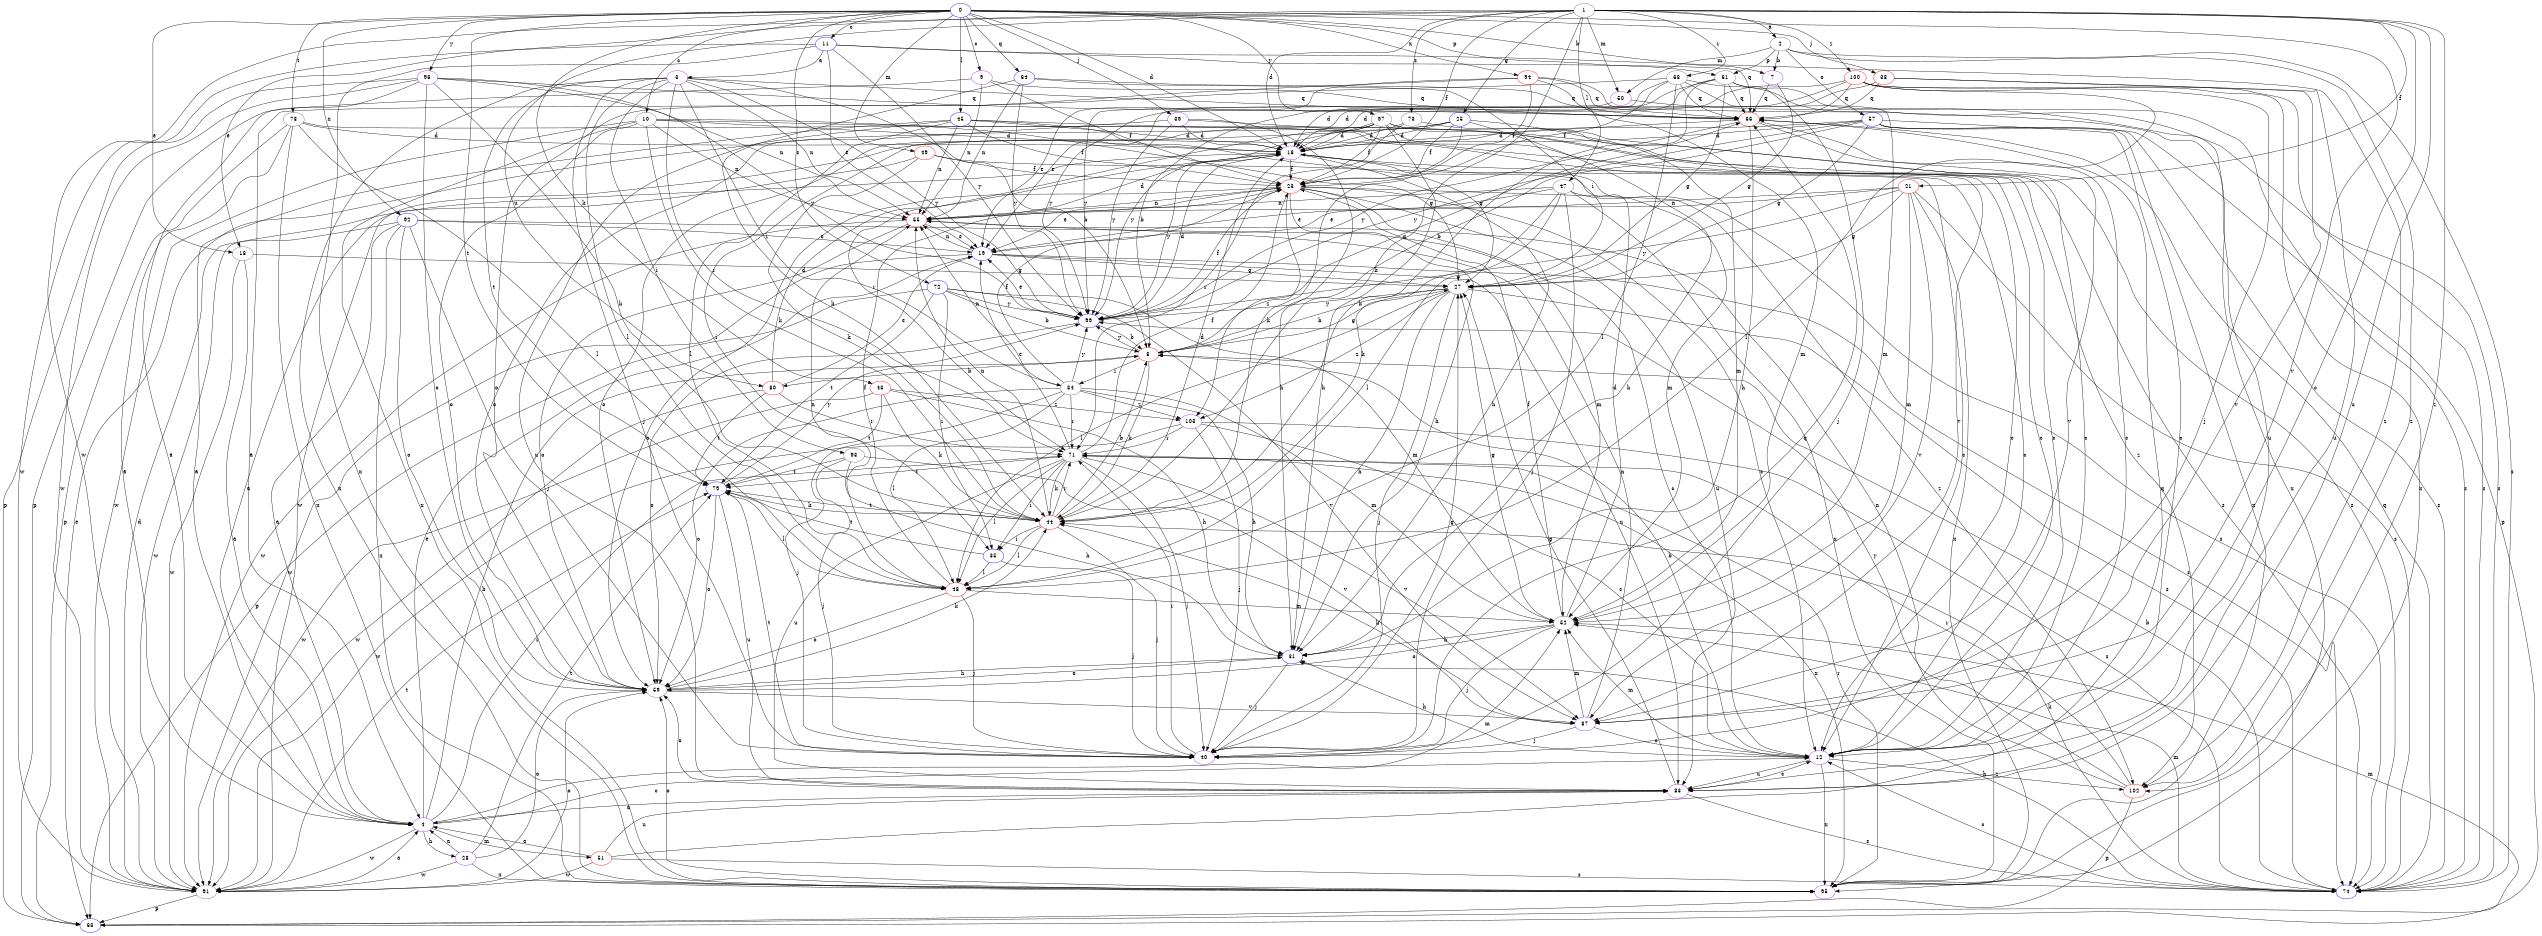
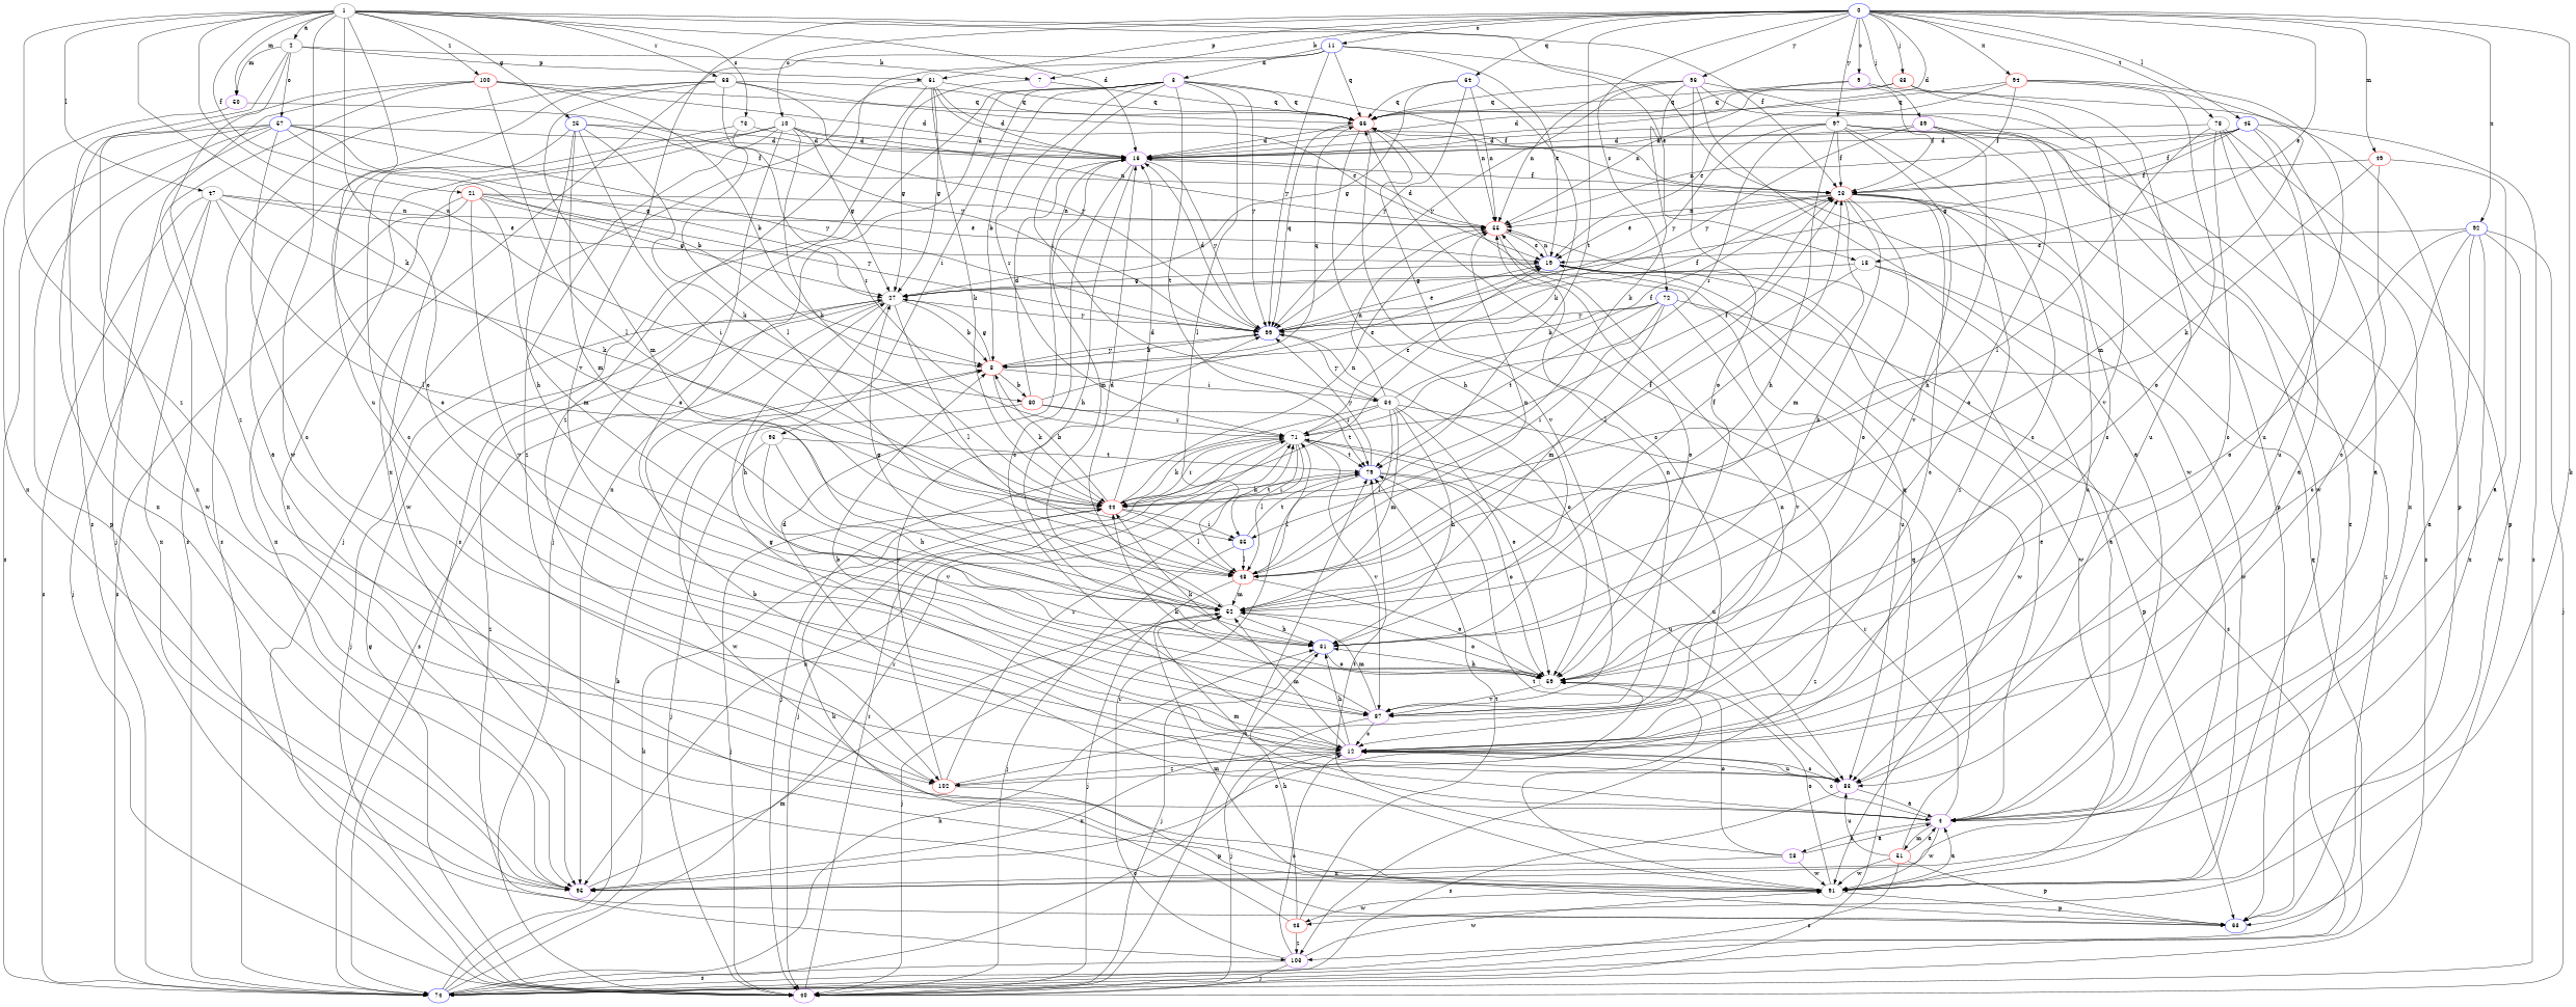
  strict digraph {
    node [color=gray40]
    0 [color=blue]
    7 [color=purple]
    9 [color=purple]
    10
    11 [color=blue]
    16 [color=purple]
    18
    38 [color=red]
    39 [color=purple]
    43 [color=red]
    45 [color=blue]
    49 [color=red]
    61
    64 [color=blue]
    72 [color=blue]
    78
    79 [color=blue]
    87 [color=purple]
    92 [color=blue]
    94 [color=red]
    96 [color=purple]
    97
    66 [color=red]
    27
    23 [color=red]
    55 [color=red]
    63 [color=blue]
    44 [color=red]
    91
    102 [color=red]
    95 [color=purple]
    59
    3 [color=purple]
    99 [color=blue]
    19 [color=blue]
    12 [color=purple]
    52
    31 [color=blue]
    48 [color=red]
    4 [color=purple]
    83 [color=purple]
    103 [color=purple]
    74 [color=blue]
    40 [color=purple]
    8 [color=red]
    35 [color=blue]
    71
    1
    2
    21 [color=red]
    25 [color=blue]
    47
    50 [color=purple]
    68
    73
    80 [color=red]
    100 [color=red]
    57 [color=blue]
    n59 [label=93]
    34
    28 [color=purple]
    51 [color=red]
    0 -> 7 [label=b]
    0 -> 9 [label=c]
    0 -> 10 [label=c]
    0 -> 11 [label=c]
    0 -> 16 [label=d]
    0 -> 18 [label=e]
    0 -> 38 [label=j]
    0 -> 39 [label=j]
    0 -> 43 [label=k]
    0 -> 45 [label=l]
    0 -> 49 [label=m]
    0 -> 61 [label=p]
    0 -> 64 [label=q]
    0 -> 72 [label=s]
    0 -> 78 [label=t]
    0 -> 79 [label=t]
    0 -> 87 [label=v]
    0 -> 92 [label=x]
    0 -> 94 [label=x]
    0 -> 96 [label=y]
    0 -> 97 [label=y]
    7 -> 66 [label=q]
    7 -> 27 [label=g]
    9 -> 66 [label=q]
    9 -> 23 [label=f]
    9 -> 55 [label=n]
    9 -> 63 [label=p]
    10 -> 16 [label=d]
    10 -> 27 [label=g]
    10 -> 55 [label=n]
    10 -> 44 [label=k]
    10 -> 91 [label=w]
    10 -> 102 [label=z]
    10 -> 95 [label=x]
    10 -> 59 [label=o]
    11 -> 66 [label=q]
    11 -> 91 [label=w]
    11 -> 102 [label=z]
    11 -> 95 [label=x]
    11 -> 3 [label=a]
    11 -> 99 [label=y]
    11 -> 19 [label=e]
    16 -> 23 [label=f]
    16 -> 99 [label=y]
    16 -> 12 [label=c]
    16 -> 52 [label=m]
    16 -> 31 [label=h]
    18 -> 27 [label=g]
    18 -> 91 [label=w]
-   45 -> 48 [label=l]
+   18 -> 48 [label=l]
    18 -> 4 [label=a]
    38 -> 16 [label=d]
    38 -> 87 [label=v]
    38 -> 66 [label=q]
    38 -> 83 [label=u]
    39 -> 16 [label=d]
    39 -> 59 [label=o]
    39 -> 99 [label=y]
    39 -> 12 [label=c]
    39 -> 31 [label=h]
    43 -> 79 [label=t]
    43 -> 44 [label=k]
-   43 -> 91 [label=w]
+   91 -> 43 [label=w]
    43 -> 31 [label=h]
    43 -> 103 [label=z]
    45 -> 16 [label=d]
    45 -> 27 [label=g]
    45 -> 23 [label=f]
    45 -> 55 [label=n]
    45 -> 4 [label=a]
    45 -> 83 [label=u]
    45 -> 74 [label=s]
    49 -> 23 [label=f]
    49 -> 44 [label=k]
    49 -> 12 [label=c]
    49 -> 4 [label=a]
    61 -> 16 [label=d]
    61 -> 66 [label=q]
    61 -> 27 [label=g]
    61 -> 44 [label=k]
    61 -> 19 [label=e]
    61 -> 74 [label=s]
    61 -> 40 [label=j]
    64 -> 66 [label=q]
-   64 -> 27 [label=i]
+   64 -> 27 [label=g]
    64 -> 55 [label=n]
    64 -> 44 [label=k]
    64 -> 99 [label=y]
    72 -> 79 [label=t]
    72 -> 87 [label=v]
    72 -> 63 [label=p]
    72 -> 99 [label=y]
    72 -> 52 [label=m]
    72 -> 8 [label=b]
    72 -> 35 [label=i]
    78 -> 16 [label=d]
    78 -> 63 [label=p]
    78 -> 95 [label=x]
    78 -> 12 [label=c]
    78 -> 48 [label=l]
    78 -> 4 [label=a]
    79 -> 44 [label=k]
    79 -> 59 [label=o]
    79 -> 99 [label=y]
    79 -> 48 [label=l]
    79 -> 83 [label=u]
    87 -> 55 [label=n]
    87 -> 44 [label=k]
    87 -> 12 [label=c]
    87 -> 52 [label=m]
    87 -> 40 [label=j]
    92 -> 91 [label=w]
    92 -> 95 [label=x]
    92 -> 59 [label=o]
    92 -> 19 [label=e]
    92 -> 12 [label=c]
    92 -> 4 [label=a]
    92 -> 40 [label=j]
    94 -> 66 [label=q]
    94 -> 23 [label=f]
    94 -> 59 [label=o]
    94 -> 19 [label=e]
    94 -> 52 [label=m]
    94 -> 83 [label=u]
    96 -> 66 [label=q]
    96 -> 55 [label=n]
    96 -> 63 [label=p]
    96 -> 44 [label=k]
    96 -> 91 [label=w]
    96 -> 59 [label=o]
    96 -> 99 [label=y]
    96 -> 4 [label=a]
    97 -> 16 [label=d]
    97 -> 87 [label=v]
    97 -> 23 [label=f]
    97 -> 63 [label=e]
    97 -> 99 [label=y]
    97 -> 12 [label=c]
    97 -> 31 [label=h]
    97 -> 74 [label=s]
    97 -> 71 [label=r]
    66 -> 16 [label=d]
    66 -> 87 [label=v]
-   66 -> 99 [label=y]
+   66 -> 99 [label=q]
    66 -> 12 [label=c]
    66 -> 31 [label=h]
    27 -> 99 [label=y]
    27 -> 31 [label=h]
    27 -> 48 [label=l]
    27 -> 103 [label=z]
    27 -> 74 [label=s]
    27 -> 40 [label=j]
    27 -> 8 [label=b]
    23 -> 55 [label=n]
    23 -> 102 [label=z]
    23 -> 59 [label=o]
    23 -> 19 [label=e]
    23 -> 12 [label=c]
    23 -> 52 [label=m]
    23 -> 31 [label=h]
    23 -> 83 [label=u]
    23 -> 103 [label=z]
    55 -> 16 [label=d]
    55 -> 91 [label=w]
    55 -> 59 [label=o]
    55 -> 19 [label=e]
    63 -> 52 [label=m]
    44 -> 16 [label=d]
    44 -> 79 [label=t]
    44 -> 55 [label=n]
    44 -> 48 [label=l]
    44 -> 40 [label=j]
    44 -> 8 [label=b]
    44 -> 35 [label=i]
    44 -> 71 [label=r]
    91 -> 16 [label=d]
    91 -> 79 [label=t]
    91 -> 63 [label=p]
    91 -> 59 [label=o]
    91 -> 4 [label=a]
    102 -> 55 [label=n]
    102 -> 63 [label=p]
    102 -> 99 [label=y]
    102 -> 71 [label=r]
    95 -> 59 [label=o]
    95 -> 71 [label=r]
    59 -> 87 [label=v]
    59 -> 44 [label=k]
    59 -> 31 [label=h]
    3 -> 79 [label=t]
    3 -> 66 [label=q]
    3 -> 55 [label=n]
    3 -> 95 [label=x]
    3 -> 99 [label=y]
    3 -> 48 [label=l]
    3 -> 40 [label=j]
    3 -> 8 [label=b]
    3 -> 71 [label=r]
    3 -> n59 [label=i]
    3 -> 34 [label=i]
    99 -> 16 [label=d]
    99 -> 23 [label=f]
    99 -> 59 [label=o]
    99 -> 19 [label=e]
    99 -> 8 [label=b]
    19 -> 27 [label=g]
    19 -> 55 [label=n]
    19 -> 91 [label=w]
    19 -> 83 [label=u]
    19 -> 74 [label=s]
    12 -> 102 [label=z]
    12 -> 95 [label=x]
    12 -> 52 [label=m]
    12 -> 31 [label=h]
    12 -> 83 [label=u]
    12 -> 8 [label=b]
    52 -> 16 [label=d]
    52 -> 27 [label=g]
    52 -> 23 [label=f]
    52 -> 59 [label=o]
    52 -> 31 [label=h]
    52 -> 40 [label=j]
    31 -> 59 [label=o]
    31 -> 40 [label=j]
    48 -> 23 [label=f]
    48 -> 55 [label=n]
    48 -> 59 [label=o]
    48 -> 52 [label=m]
    48 -> 40 [label=j]
    4 -> 91 [label=w]
    4 -> 19 [label=e]
    4 -> 12 [label=c]
    4 -> 52 [label=m]
    4 -> 8 [label=b]
    4 -> 71 [label=r]
    4 -> 28 [label=h]
    4 -> 51 [label=m]
    83 -> 27 [label=g]
-   83 -> 59 [label=o]
    83 -> 12 [label=c]
    83 -> 4 [label=a]
    83 -> 74 [label=s]
    103 -> 91 [label=w]
    103 -> 12 [label=c]
    103 -> 74 [label=s]
    103 -> 40 [label=j]
    103 -> 71 [label=r]
    74 -> 66 [label=q]
    74 -> 44 [label=k]
    74 -> 12 [label=c]
    74 -> 52 [label=m]
    74 -> 31 [label=h]
    74 -> 8 [label=b]
    40 -> 79 [label=t]
    40 -> 66 [label=q]
    40 -> 27 [label=g]
    40 -> 71 [label=r]
    8 -> 66 [label=q]
    8 -> 27 [label=g]
    8 -> 44 [label=k]
    8 -> 99 [label=y]
    8 -> 80 [label=b]
    8 -> 34 [label=i]
    35 -> 79 [label=t]
    35 -> 48 [label=l]
    35 -> 40 [label=j]
    71 -> 79 [label=t]
    71 -> 87 [label=v]
    71 -> 23 [label=f]
    71 -> 44 [label=k]
    71 -> 95 [label=x]
    71 -> 19 [label=e]
    71 -> 48 [label=l]
    71 -> 83 [label=u]
    71 -> 40 [label=j]
    71 -> 35 [label=i]
    1 -> 16 [label=d]
    1 -> 18 [label=e]
    1 -> 23 [label=f]
    1 -> 44 [label=k]
    1 -> 91 [label=w]
    1 -> 102 [label=z]
    1 -> 12 [label=c]
    1 -> 83 [label=u]
    1 -> 2 [label=a]
    1 -> 21 [label=f]
    1 -> 25 [label=g]
    1 -> 47 [label=l]
    1 -> 50 [label=m]
    1 -> 68 [label=r]
    1 -> 73 [label=s]
    1 -> 80 [label=u]
    1 -> 100 [label=z]
    2 -> 7 [label=b]
    2 -> 61 [label=p]
    2 -> 102 [label=z]
    2 -> 74 [label=s]
    2 -> 50 [label=m]
    2 -> 57 [label=o]
    21 -> 87 [label=v]
    21 -> 27 [label=g]
    21 -> 55 [label=n]
    21 -> 95 [label=x]
    21 -> 99 [label=y]
    21 -> 19 [label=e]
    21 -> 52 [label=m]
    21 -> 74 [label=s]
    25 -> 16 [label=d]
    25 -> 23 [label=f]
    25 -> 44 [label=k]
    25 -> 59 [label=o]
    25 -> 52 [label=m]
    25 -> 31 [label=h]
    25 -> 35 [label=i]
    47 -> 55 [label=n]
    47 -> 44 [label=k]
    47 -> 95 [label=x]
    47 -> 19 [label=e]
    47 -> 48 [label=l]
    47 -> 74 [label=s]
    47 -> 40 [label=j]
    50 -> 95 [label=x]
    50 -> 99 [label=y]
    68 -> 66 [label=q]
    68 -> 23 [label=f]
    68 -> 99 [label=y]
    68 -> 52 [label=m]
    68 -> 48 [label=l]
    68 -> 4 [label=a]
    68 -> 74 [label=s]
    73 -> 16 [label=d]
    73 -> 12 [label=c]
    73 -> 71 [label=r]
    80 -> 16 [label=d]
    80 -> 79 [label=t]
    80 -> 91 [label=w]
    80 -> 19 [label=e]
    80 -> 71 [label=r]
    100 -> 16 [label=d]
    100 -> 66 [label=q]
    100 -> 95 [label=x]
    100 -> 48 [label=l]
    100 -> 74 [label=s]
    100 -> 40 [label=j]
    100 -> 8 [label=b]
    57 -> 16 [label=d]
    57 -> 27 [label=g]
    57 -> 63 [label=p]
    57 -> 91 [label=w]
    57 -> 95 [label=x]
    57 -> 99 [label=y]
    57 -> 12 [label=c]
    57 -> 74 [label=s]
    57 -> 8 [label=b]
    n59 -> 79 [label=t]
    n59 -> 87 [label=v]
    n59 -> 31 [label=h]
    n59 -> 40 [label=j]
    34 -> 23 [label=f]
    34 -> 55 [label=n]
    34 -> 59 [label=o]
    34 -> 99 [label=y]
    34 -> 52 [label=m]
    34 -> 31 [label=h]
    34 -> 48 [label=l]
    34 -> 103 [label=z]
    34 -> 40 [label=j]
    34 -> 71 [label=r]
    28 -> 79 [label=t]
    28 -> 91 [label=w]
    28 -> 95 [label=x]
    28 -> 59 [label=o]
    28 -> 4 [label=a]
    51 -> 66 [label=q]
+   51 -> 63 [label=p]
    51 -> 91 [label=w]
    51 -> 4 [label=a]
    51 -> 83 [label=u]
    51 -> 74 [label=s]
  }
